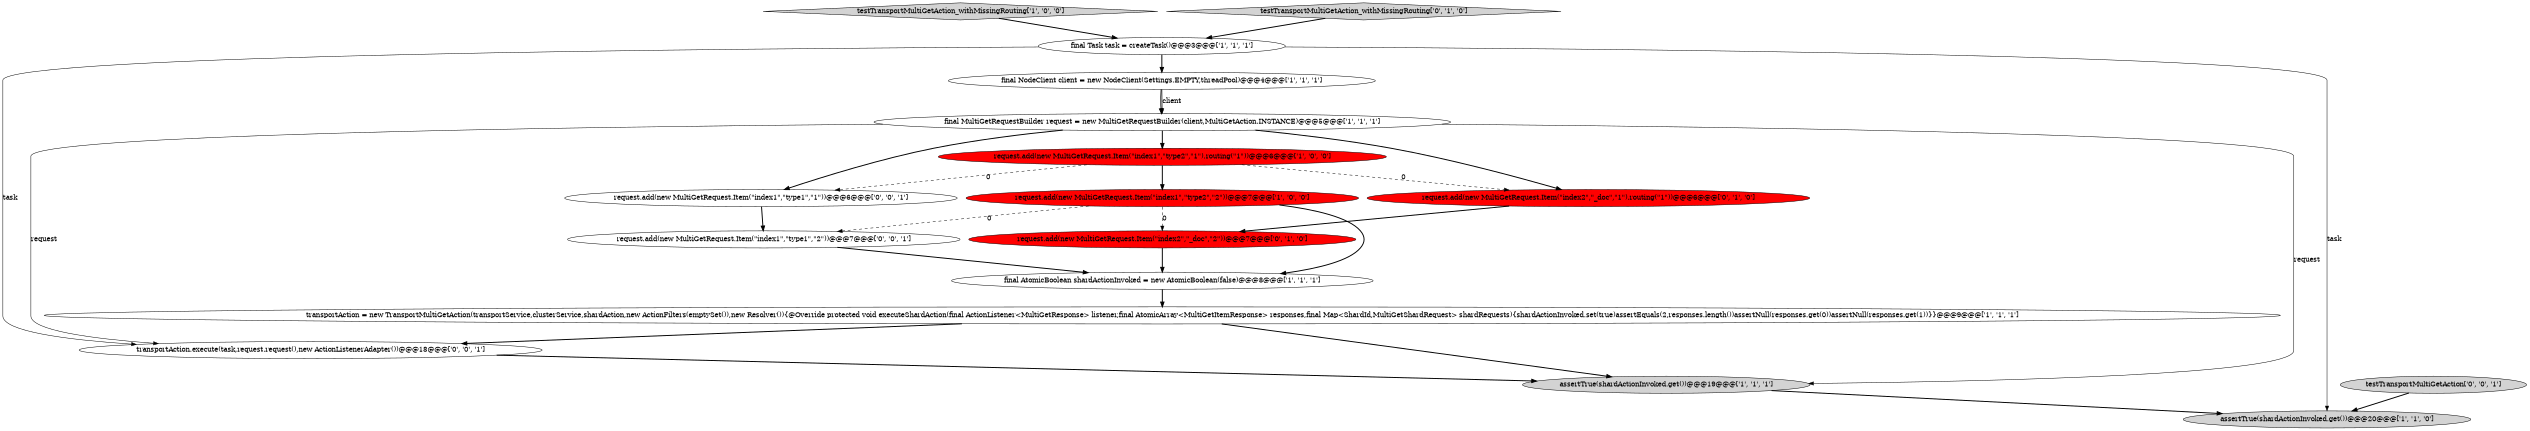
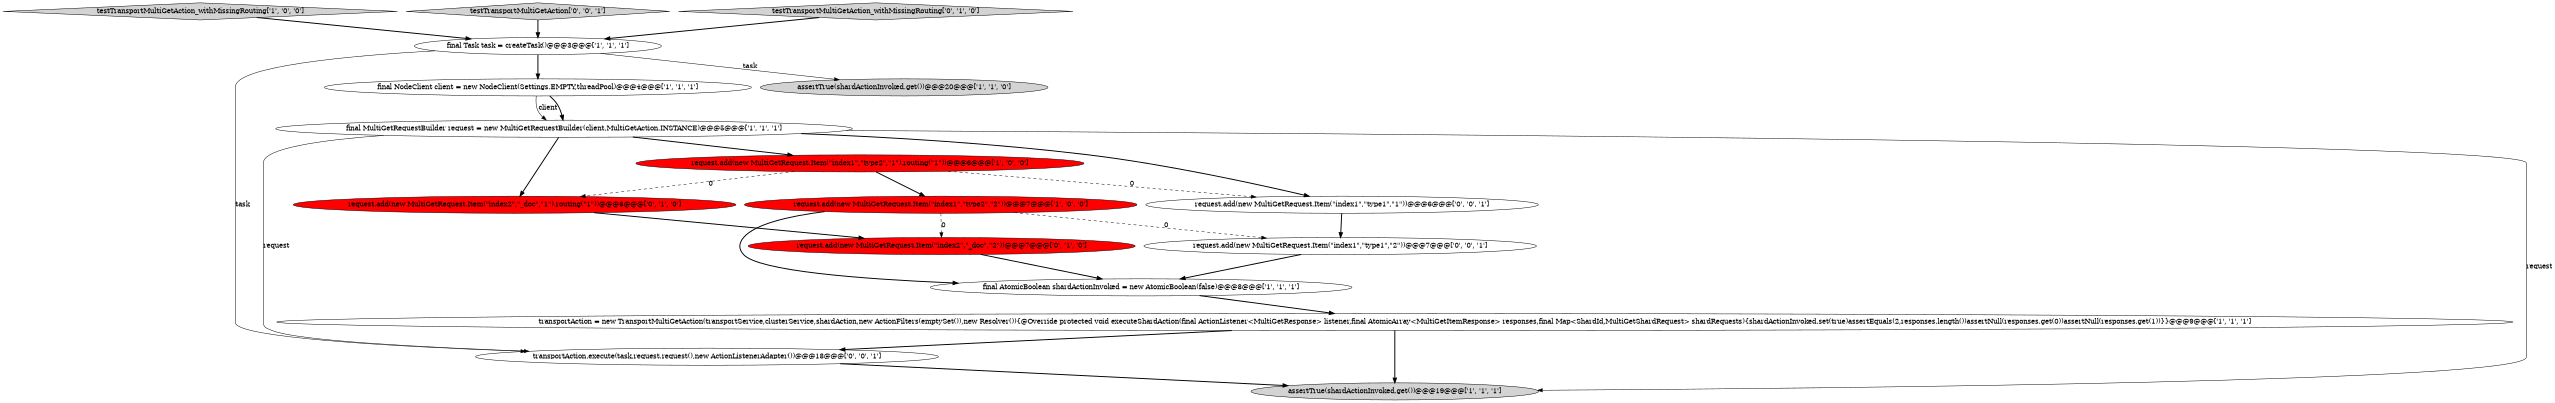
  digraph {
    node [fillcolor=white shape=ellipse style=filled]
    edge [style=bold]
    n1 [label="request.add(new MultiGetRequest.Item(\"index1\",\"type1\",\"1\"))@@@6@@@['0', '0', '1']"]
    n2 [label="request.add(new MultiGetRequest.Item(\"index1\",\"type1\",\"2\"))@@@7@@@['0', '0', '1']"]
    n3 [label="final AtomicBoolean shardActionInvoked = new AtomicBoolean(false)@@@8@@@['1', '1', '1']"]
    n4 [fillcolor=lightgray label="assertTrue(shardActionInvoked.get())@@@19@@@['1', '1', '1']"]
    n5 [fillcolor=lightgray label="assertTrue(shardActionInvoked.get())@@@20@@@['1', '1', '0']"]
    n6 [fillcolor=lightgray label="testTransportMultiGetAction_withMissingRouting['1', '0', '0']" shape=diamond]
    n7 [label="final Task task = createTask()@@@3@@@['1', '1', '1']"]
    n8 [label="transportAction.execute(task,request.request(),new ActionListenerAdapter())@@@18@@@['0', '0', '1']"]
    n9 [label="final NodeClient client = new NodeClient(Settings.EMPTY,threadPool)@@@4@@@['1', '1', '1']"]
    n10 [fillcolor=red label="request.add(new MultiGetRequest.Item(\"index1\",\"type2\",\"1\").routing(\"1\"))@@@6@@@['1', '0', '0']"]
    n11 [fillcolor=red label="request.add(new MultiGetRequest.Item(\"index2\",\"_doc\",\"1\").routing(\"1\"))@@@6@@@['0', '1', '0']"]
    n12 [fillcolor=red label="request.add(new MultiGetRequest.Item(\"index1\",\"type2\",\"2\"))@@@7@@@['1', '0', '0']"]
    n13 [fillcolor=red label="request.add(new MultiGetRequest.Item(\"index2\",\"_doc\",\"2\"))@@@7@@@['0', '1', '0']"]
    n14 [label="transportAction = new TransportMultiGetAction(transportService,clusterService,shardAction,new ActionFilters(emptySet()),new Resolver()){@Override protected void executeShardAction(final ActionListener<MultiGetResponse> listener,final AtomicArray<MultiGetItemResponse> responses,final Map<ShardId,MultiGetShardRequest> shardRequests){shardActionInvoked.set(true)assertEquals(2,responses.length())assertNull(responses.get(0))assertNull(responses.get(1))}}@@@9@@@['1', '1', '1']"]
-   n15 [fillcolor=lightgray label="testTransportMultiGetAction['0', '0', '1']"]
+   n15 [fillcolor=lightgray label="testTransportMultiGetAction['0', '0', '1']" shape=diamond]
    n16 [label="final MultiGetRequestBuilder request = new MultiGetRequestBuilder(client,MultiGetAction.INSTANCE)@@@5@@@['1', '1', '1']"]
    n17 [fillcolor=lightgray label="testTransportMultiGetAction_withMissingRouting['0', '1', '0']" shape=diamond]
    n1 -> n2
    n2 -> n3
    n3 -> n14
-   n4 -> n5
    n6 -> n7
    n7 -> n5 [label=task style=solid]
    n7 -> n8 [label=task style=solid]
    n7 -> n9
    n8 -> n4
    n9 -> n16 [label=client style=solid]
    n9 -> n16
    n10 -> n1 [label=0 style=dashed]
    n10 -> n11 [label=0 style=dashed]
    n10 -> n12
    n11 -> n13
    n12 -> n2 [label=0 style=dashed]
    n12 -> n3
    n12 -> n13 [label=0 style=dashed]
    n13 -> n3
    n14 -> n4
    n14 -> n8
-   n15 -> n5
+   n15 -> n7
    n16 -> n1
    n16 -> n4 [label=request style=solid]
    n16 -> n8 [label=request style=solid]
    n16 -> n10
    n16 -> n11
    n17 -> n7
  }
